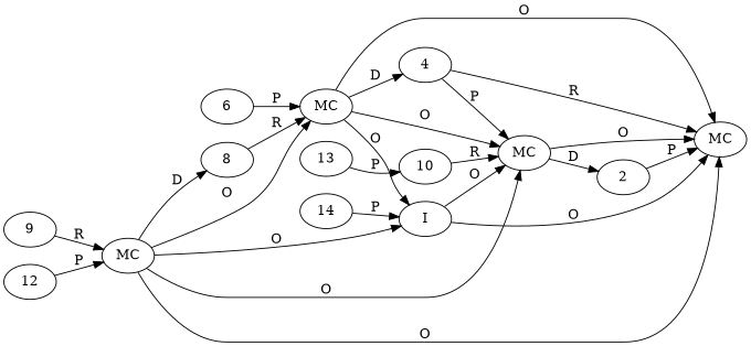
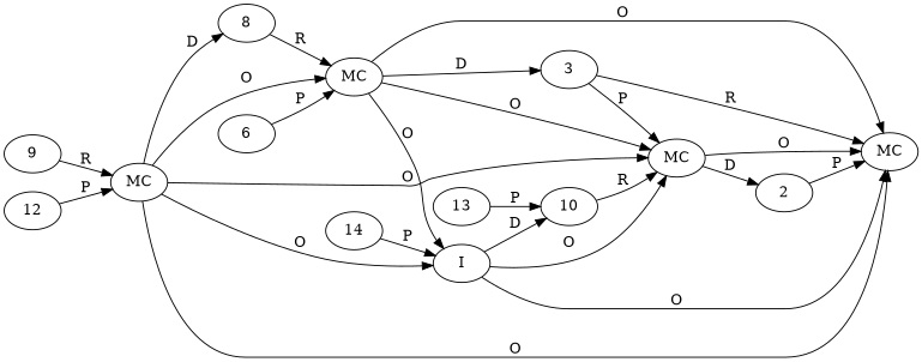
  digraph {
    rankdir=LR
    node [t=UNKNOWN]
    n1 [l=973 label=MC s="parseDateTime()" t=DateTimeFormatter]
    2 [n=str t=String]
    n3 [l=971 label=MC s="toString()"]
-   4 [n=dateFormatter t=DateTimeFormatter]
+   4 [n=dateFormatter t=DateTimeFormatter label=3]
    n5 [l=968 label=MC s="withZone()"]
    n6 [l=971 label=I t=DateTime]
    10 [n=dummy_]
    6 [n="DateTimeZone.UTC" t="DateTimeZone.UTC" v=null]
    n9 [label=8 n=dummy_]
    n10 [l=968 label=MC s="withLocale()"]
    9 [n=dummy_]
    12 [n="Locale.FRANCE" t="Locale.FRANCE" v=null]
    13 [t=int v=0]
    14 [t=int v=0]
    2 -> n1 [label=P]
    n3 -> n1 [label=O]
    n3 -> 2 [label=D]
    4 -> n1 [label=R]
    4 -> n3 [label=P]
    n5 -> n1 [label=O]
    n5 -> n3 [label=O]
    n5 -> 4 [label=D]
    n5 -> n6 [label=O]
    n6 -> n1 [label=O]
    n6 -> n3 [label=O]
+   n6 -> 10 [label=D]
    10 -> n3 [label=R]
    6 -> n5 [label=P]
    n9 -> n5 [label=R]
    n10 -> n1 [label=O]
    n10 -> n3 [label=O]
    n10 -> n5 [label=O]
    n10 -> n6 [label=O]
    n10 -> n9 [label=D]
    9 -> n10 [label=R]
    12 -> n10 [label=P]
    13 -> 10 [label=P]
    14 -> n6 [label=P]
  }
